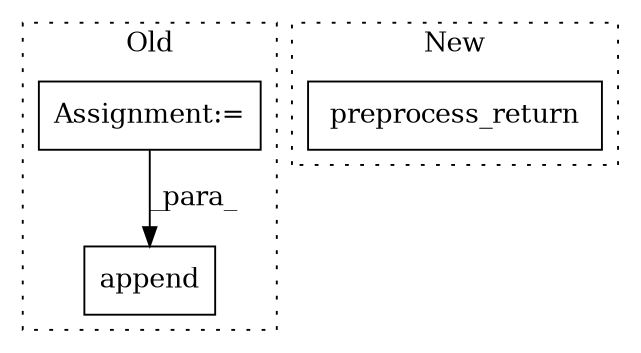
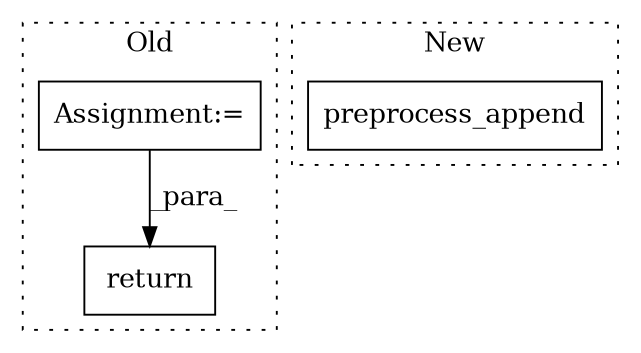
  digraph {
    node [shape=box]
-   n1 [a=41 l=7 label=append s=4533]
+   n1 [a=41 l=7 label=return s=4533]
    n2 [a=7 l=1 label="Assignment:=" s=4496]
-   n3 [a=32 l="18,1" label=preprocess_return s="4345,4375"]
+   n3 [a=32 l="18,1" label=preprocess_append s="4345,4375"]
    subgraph cluster_1 {
      label=Old
      style=dotted
      n1
      n2
    }
    subgraph cluster_2 {
      label=New
      style=dotted
      n3
    }
    n2 -> n1 [label=_para_]
  }
